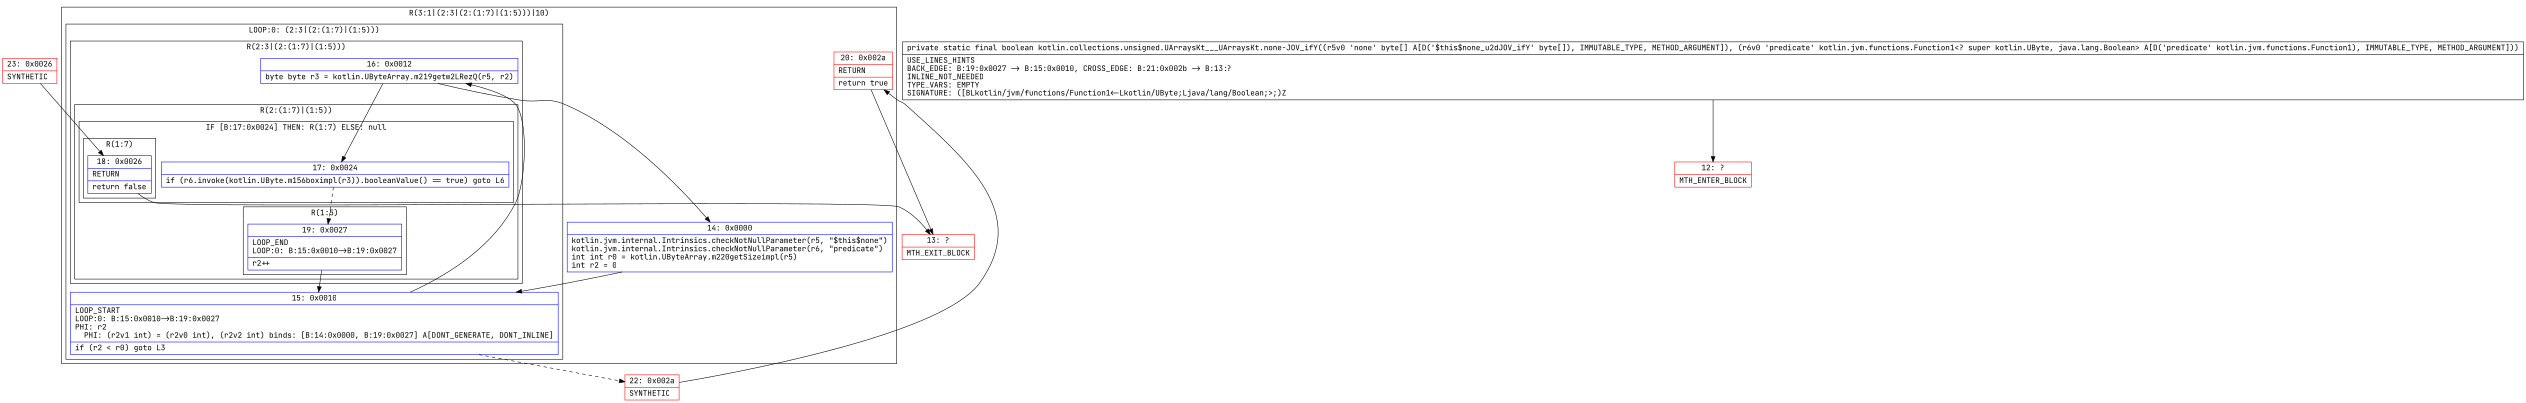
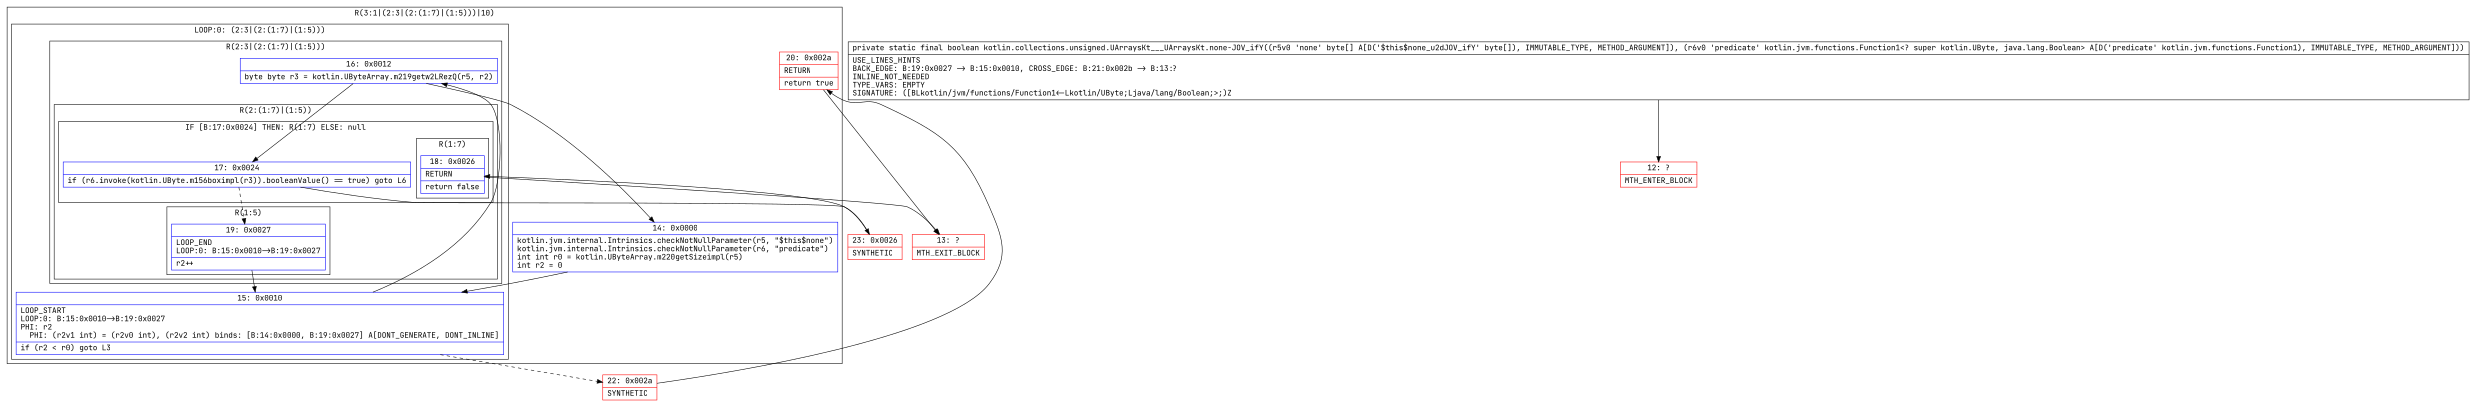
  digraph {
    fontname="JetBrains Mono"
    node [color=blue fontname="JetBrains Mono" shape=record]
    edge [fontname="JetBrains Mono"]
    n1 [label="{18\:\ 0x0026|RETURN\l|return false\l}"]
    n2 [label="{17\:\ 0x0024|if (r6.invoke(kotlin.UByte.m156boximpl(r3)).booleanValue() == true) goto L6\l}"]
    n3 [label="{19\:\ 0x0027|LOOP_END\lLOOP:0: B:15:0x0010\-\>B:19:0x0027\l|r2++\l}"]
    n4 [label="{16\:\ 0x0012|byte byte r3 = kotlin.UByteArray.m219getw2LRezQ(r5, r2)\l}"]
    n5 [label="{15\:\ 0x0010|LOOP_START\lLOOP:0: B:15:0x0010\-\>B:19:0x0027\lPHI: r2 \l  PHI: (r2v1 int) = (r2v0 int), (r2v2 int) binds: [B:14:0x0000, B:19:0x0027] A[DONT_GENERATE, DONT_INLINE]\l|if (r2 \< r0) goto L3\l}"]
    n6 [label="{14\:\ 0x0000|kotlin.jvm.internal.Intrinsics.checkNotNullParameter(r5, \"$this$none\")\lkotlin.jvm.internal.Intrinsics.checkNotNullParameter(r6, \"predicate\")\lint int r0 = kotlin.UByteArray.m220getSizeimpl(r5)\lint r2 = 0\l}"]
    n7 [color=red label="{20\:\ 0x002a|RETURN\l|return true\l}"]
    n8 [color=red label="{13\:\ ?|MTH_EXIT_BLOCK\l}"]
    n9 [color=red label="{23\:\ 0x0026|SYNTHETIC\l}"]
    n10 [color=red label="{22\:\ 0x002a|SYNTHETIC\l}"]
    n11 [color=red label="{12\:\ ?|MTH_ENTER_BLOCK\l}"]
    n12 [label="{private static final boolean kotlin.collections.unsigned.UArraysKt___UArraysKt.none\-JOV_ifY((r5v0 'none' byte[] A[D('$this$none_u2dJOV_ifY' byte[]), IMMUTABLE_TYPE, METHOD_ARGUMENT]), (r6v0 'predicate' kotlin.jvm.functions.Function1\<? super kotlin.UByte, java.lang.Boolean\> A[D('predicate' kotlin.jvm.functions.Function1), IMMUTABLE_TYPE, METHOD_ARGUMENT]))  | USE_LINES_HINTS\lBACK_EDGE: B:19:0x0027 \-\> B:15:0x0010, CROSS_EDGE: B:21:0x002b \-\> B:13:?\lINLINE_NOT_NEEDED\lTYPE_VARS: EMPTY\lSIGNATURE: ([BLkotlin\/jvm\/functions\/Function1\<\-Lkotlin\/UByte;Ljava\/lang\/Boolean;\>;)Z\l}" color=""]
    subgraph cluster_1 {
      label="R(3:1|(2:3|(2:(1:7)|(1:5)))|10)"
      n6
      n7
      subgraph cluster_2 {
        label="LOOP:0: (2:3|(2:(1:7)|(1:5)))"
        n5
        subgraph cluster_3 {
          label="R(2:3|(2:(1:7)|(1:5)))"
          n4
          subgraph cluster_4 {
            label="R(2:(1:7)|(1:5))"
            subgraph cluster_5 {
              label="IF [B:17:0x0024] THEN: R(1:7) ELSE: null"
              n2
              subgraph cluster_6 {
                label="R(1:7)"
                n1
              }
            }
            subgraph cluster_7 {
              label="R(1:5)"
              n3
            }
          }
        }
      }
    }
    n1 -> n8
    n2 -> n3 [style=dashed]
+   n2 -> n9
    n3 -> n5
    n4 -> n2
    n4 -> n6
    n5 -> n4
    n5 -> n10 [style=dashed]
    n6 -> n5
    n7 -> n8
    n9 -> n1
    n10 -> n7
    n12 -> n11
  }
